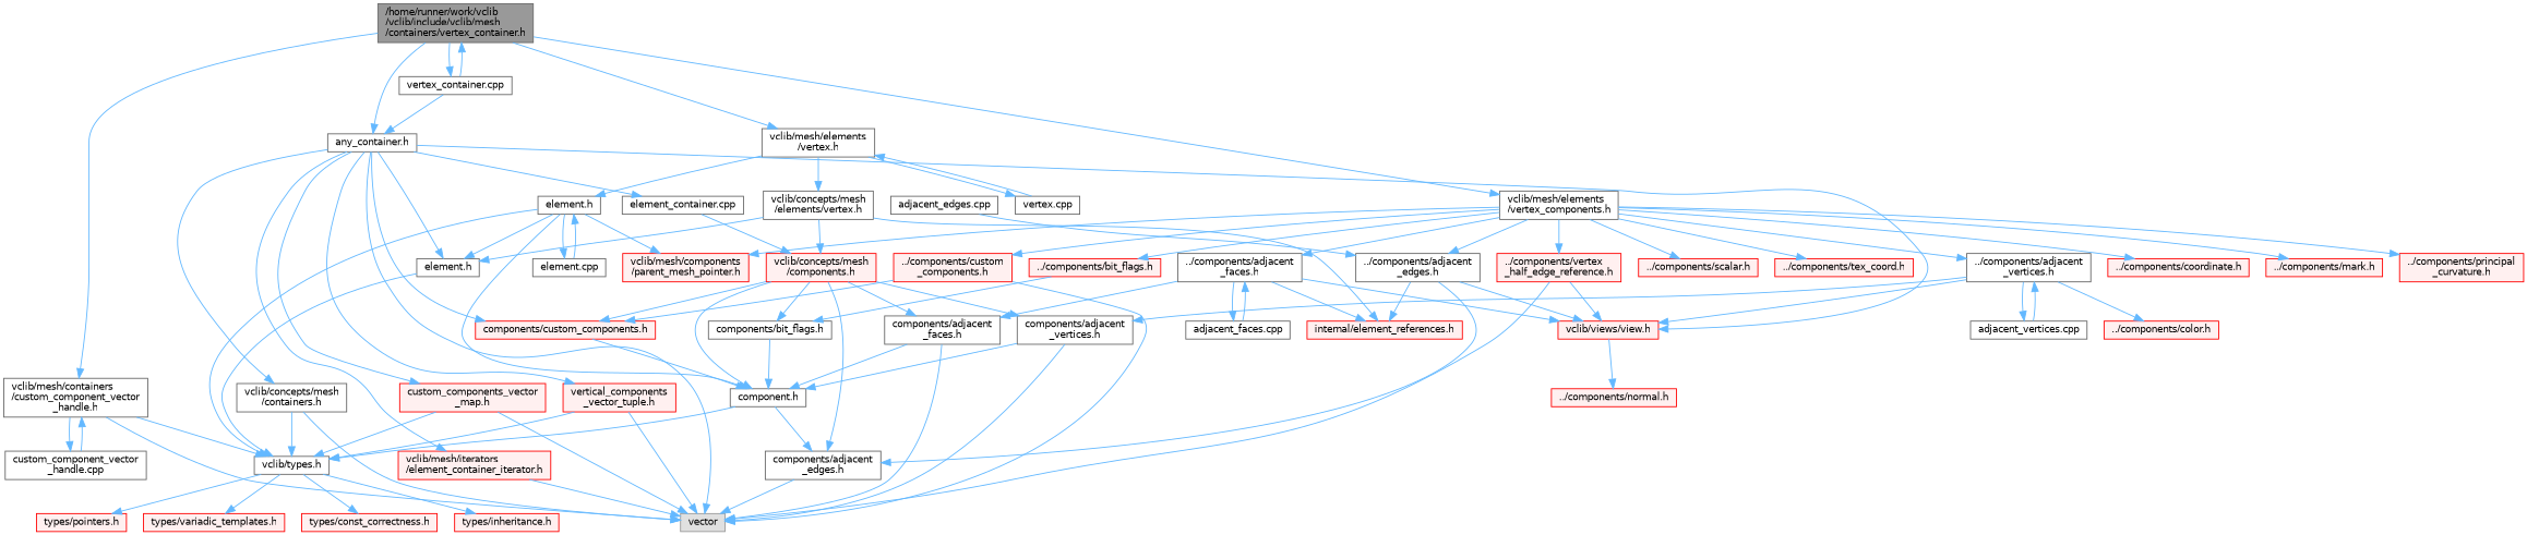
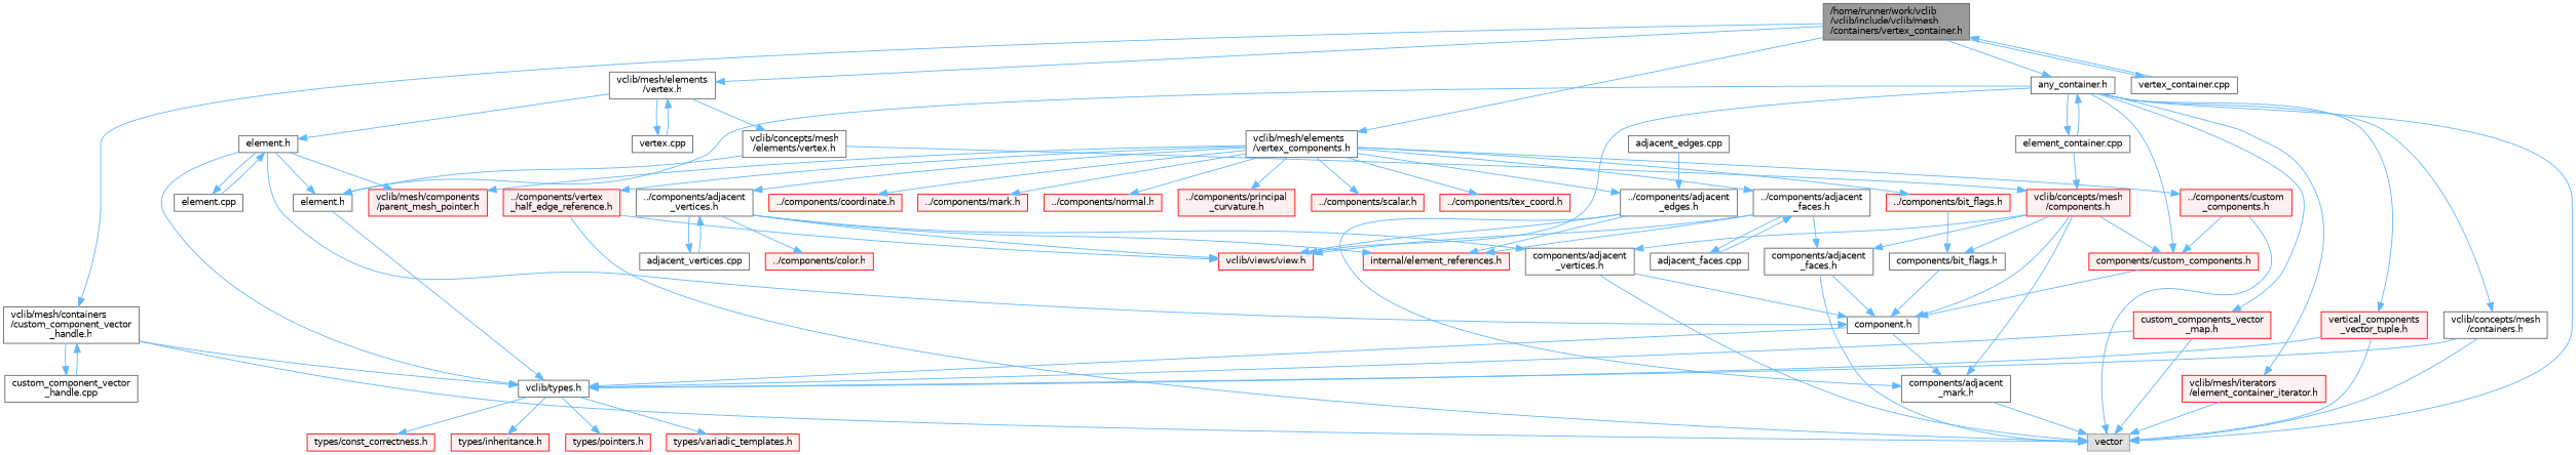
  digraph {
    node [color=grey40 fillcolor=white fontname=Helvetica fontsize=10 shape=box style=filled]
    edge [color=steelblue1 fontname=Helvetica fontsize=10 labelfontname=Helvetica labelfontsize=10 style=solid]
    n1 [color=gray40 fillcolor=grey60 fontcolor=black height=0.2 label="/home/runner/work/vclib\l/vclib/include/vclib/mesh\l/containers/vertex_container.h" width=0.4]
    n2 [height=0.2 label="vclib/mesh/containers\l/custom_component_vector\l_handle.h" width=0.4]
    n3 [height=0.2 label="vclib/mesh/elements\l/vertex.h" width=0.4]
    n4 [height=0.2 label="vclib/mesh/elements\l/vertex_components.h" width=0.4]
    n5 [height=0.2 label="any_container.h" width=0.4]
    n6 [height=0.2 label="vertex_container.cpp" width=0.4]
    n7 [color=grey60 fillcolor="#E0E0E0" height=0.2 label=vector width=0.4]
    n8 [height=0.2 label="vclib/types.h" width=0.4]
    n9 [height=0.2 label="custom_component_vector\l_handle.cpp" width=0.4]
    n10 [height=0.2 label="vclib/concepts/mesh\l/elements/vertex.h" width=0.4]
    n11 [height=0.2 label="element.h" width=0.4]
    n12 [height=0.2 label="vertex.cpp" width=0.4]
    n13 [color=red fillcolor="#FFF0F0" height=0.2 label="vclib/mesh/components\l/parent_mesh_pointer.h" width=0.4]
    n14 [height=0.2 label="../components/adjacent\l_edges.h" width=0.4]
    n15 [height=0.2 label="../components/adjacent\l_faces.h" width=0.4]
    n16 [height=0.2 label="../components/adjacent\l_vertices.h" width=0.4]
    n17 [color=red fillcolor="#FFF0F0" height=0.2 label="../components/bit_flags.h" width=0.4]
    n18 [color=red fillcolor="#FFF0F0" height=0.2 label="../components/coordinate.h" width=0.4]
    n19 [color=red fillcolor="#FFF0F0" height=0.2 label="../components/custom\l_components.h" width=0.4]
    n20 [color=red fillcolor="#FFF0F0" height=0.2 label="../components/mark.h" width=0.4]
    n21 [color=red fillcolor="#FFF0F0" height=0.2 label="../components/normal.h" width=0.4]
    n22 [color=red fillcolor="#FFF0F0" height=0.2 label="../components/principal\l_curvature.h" width=0.4]
    n23 [color=red fillcolor="#FFF0F0" height=0.2 label="../components/scalar.h" width=0.4]
    n24 [color=red fillcolor="#FFF0F0" height=0.2 label="../components/vertex\l_half_edge_reference.h" width=0.4]
    n25 [color=red fillcolor="#FFF0F0" height=0.2 label="../components/tex_coord.h" width=0.4]
    n26 [height=0.2 label="element.h" width=0.4]
    n27 [color=red fillcolor="#FFF0F0" height=0.2 label="components/custom_components.h" width=0.4]
    n28 [color=red fillcolor="#FFF0F0" height=0.2 label="vclib/views/view.h" width=0.4]
    n29 [height=0.2 label="vclib/concepts/mesh\l/containers.h" width=0.4]
    n30 [color=red fillcolor="#FFF0F0" height=0.2 label="vclib/mesh/iterators\l/element_container_iterator.h" width=0.4]
    n31 [color=red fillcolor="#FFF0F0" height=0.2 label="custom_components_vector\l_map.h" width=0.4]
    n32 [color=red fillcolor="#FFF0F0" height=0.2 label="vertical_components\l_vector_tuple.h" width=0.4]
    n33 [height=0.2 label="element_container.cpp" width=0.4]
    n34 [color=red fillcolor="#FFF0F0" height=0.2 label="types/const_correctness.h" width=0.4]
    n35 [color=red fillcolor="#FFF0F0" height=0.2 label="types/inheritance.h" width=0.4]
    n36 [color=red fillcolor="#FFF0F0" height=0.2 label="types/pointers.h" width=0.4]
    n37 [color=red fillcolor="#FFF0F0" height=0.2 label="types/variadic_templates.h" width=0.4]
    n38 [color=red fillcolor="#FFF0F0" height=0.2 label="vclib/concepts/mesh\l/components.h" width=0.4]
    n39 [height=0.2 label="component.h" width=0.4]
    n40 [height=0.2 label="element.cpp" width=0.4]
-   n41 [height=0.2 label="components/adjacent\l_edges.h" width=0.4]
+   n41 [height=0.2 label="components/adjacent\l_mark.h" width=0.4]
    n42 [height=0.2 label="components/adjacent\l_faces.h" width=0.4]
    n43 [height=0.2 label="components/adjacent\l_vertices.h" width=0.4]
    n44 [height=0.2 label="components/bit_flags.h" width=0.4]
    n45 [color=red fillcolor="#FFF0F0" height=0.2 label="internal/element_references.h" width=0.4]
    n46 [height=0.2 label="adjacent_faces.cpp" width=0.4]
    n47 [color=red fillcolor="#FFF0F0" height=0.2 label="../components/color.h" width=0.4]
    n48 [height=0.2 label="adjacent_vertices.cpp" width=0.4]
    n49 [height=0.2 label="adjacent_edges.cpp" width=0.4]
    n1 -> n2
    n1 -> n3
    n1 -> n4
    n1 -> n5
    n1 -> n6
    n2 -> n7
    n2 -> n8
    n2 -> n9
    n3 -> n10
    n3 -> n11
    n3 -> n12
    n4 -> n13
    n4 -> n14
    n4 -> n15
    n4 -> n16
    n4 -> n17
    n4 -> n18
    n4 -> n19
    n4 -> n20
-   n28 -> n21
+   n4 -> n21
    n4 -> n22
    n4 -> n23
    n4 -> n24
    n4 -> n25
    n5 -> n7
    n5 -> n26
    n5 -> n27
    n5 -> n28
    n5 -> n29
    n5 -> n30
    n5 -> n31
    n5 -> n32
    n5 -> n33
    n6 -> n1
    n8 -> n34
    n8 -> n35
    n8 -> n36
    n8 -> n37
    n9 -> n2
    n10 -> n26
    n10 -> n38
    n11 -> n8
    n11 -> n13
    n11 -> n26
    n11 -> n39
    n11 -> n40
    n12 -> n3
    n14 -> n28
    n14 -> n41
    n14 -> n45
    n15 -> n28
    n15 -> n42
    n15 -> n45
    n15 -> n46
    n16 -> n28
    n16 -> n43
-   n10 -> n45
+   n16 -> n45
    n16 -> n47
    n16 -> n48
    n17 -> n44
    n19 -> n7
    n19 -> n27
    n24 -> n7
    n24 -> n28
    n26 -> n8
    n27 -> n39
    n29 -> n7
    n29 -> n8
    n30 -> n7
    n31 -> n7
    n31 -> n8
    n32 -> n7
    n32 -> n8
-   n6 -> n5
+   n33 -> n5
    n33 -> n38
    n38 -> n27
    n38 -> n39
    n38 -> n41
    n38 -> n42
    n38 -> n43
    n38 -> n44
    n39 -> n8
    n39 -> n41
    n40 -> n11
    n41 -> n7
    n42 -> n7
    n42 -> n39
    n43 -> n7
    n43 -> n39
    n44 -> n39
    n46 -> n15
    n48 -> n16
    n49 -> n14
  }
